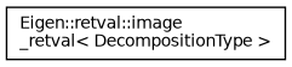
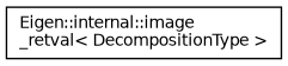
  digraph {
    rankdir=TB
-   n1 [color=black fillcolor=white fontname=Helvetica fontsize=10 height=0.2 label="Eigen::retval::image\l_retval\< DecompositionType \>" shape=record style=filled width=0.4]
+   n1 [color=black fillcolor=white fontname=Helvetica fontsize=10 height=0.2 label="Eigen::internal::image\l_retval\< DecompositionType \>" shape=record style=filled width=0.4]
  }
